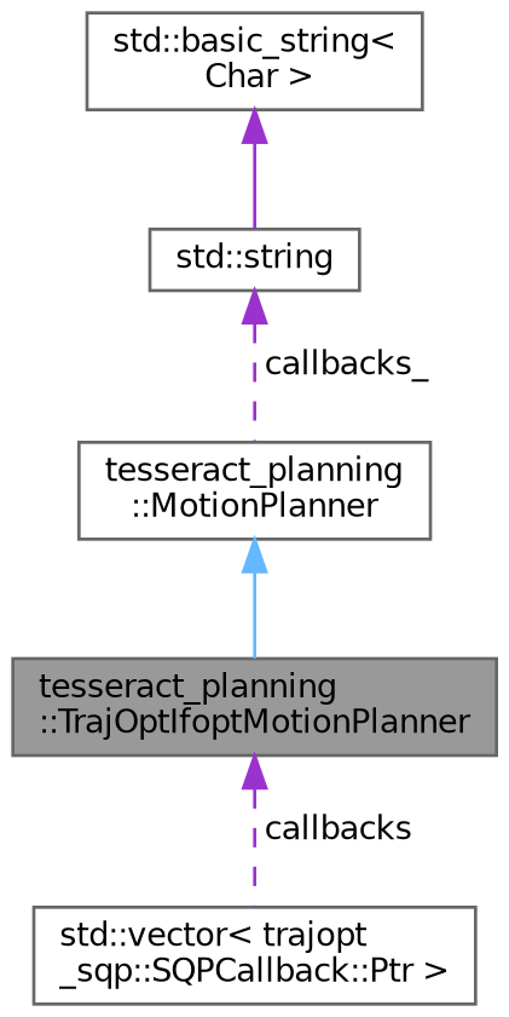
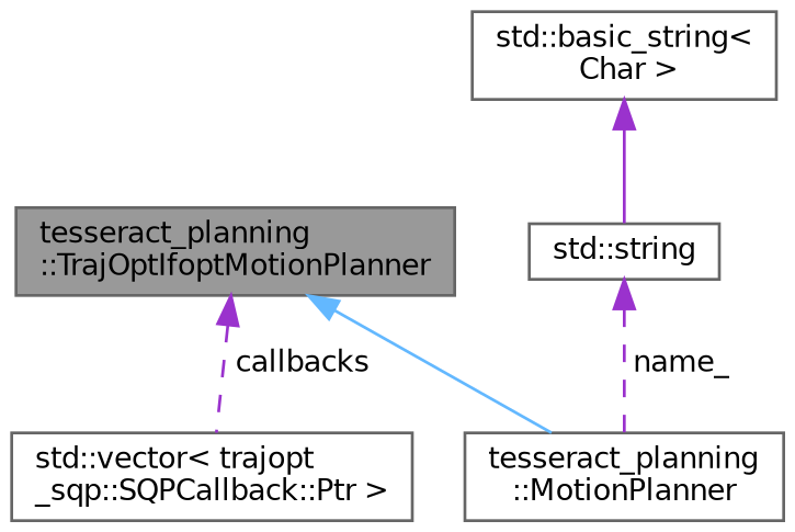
  digraph {
    node [color=gray40 fillcolor=white fontname=Helvetica fontsize=10 shape=box style=filled]
    edge [color=darkorchid3 dir=back fontname=Helvetica fontsize=10 labelfontname=Helvetica labelfontsize=10 style=dashed]
    n1 [fillcolor=grey60 fontcolor=black height=0.2 label="tesseract_planning\l::TrajOptIfoptMotionPlanner" width=0.4]
    n2 [height=0.2 label="std::vector\< trajopt\l_sqp::SQPCallback::Ptr \>" width=0.4]
    n3 [height=0.2 label="tesseract_planning\l::MotionPlanner" width=0.4]
    n4 [height=0.2 label="std::string" width=0.4]
    n5 [height=0.2 label="std::basic_string\<\l Char \>" width=0.4]
    n1 -> n2 [label=" callbacks"]
-   n3 -> n1 [color=steelblue1 style=solid]
-   n4 -> n3 [label=" callbacks_"]
+   n1 -> n3 [color=steelblue1 style=solid]
+   n4 -> n3 [label=" name_"]
    n5 -> n4 [style=solid]
  }
